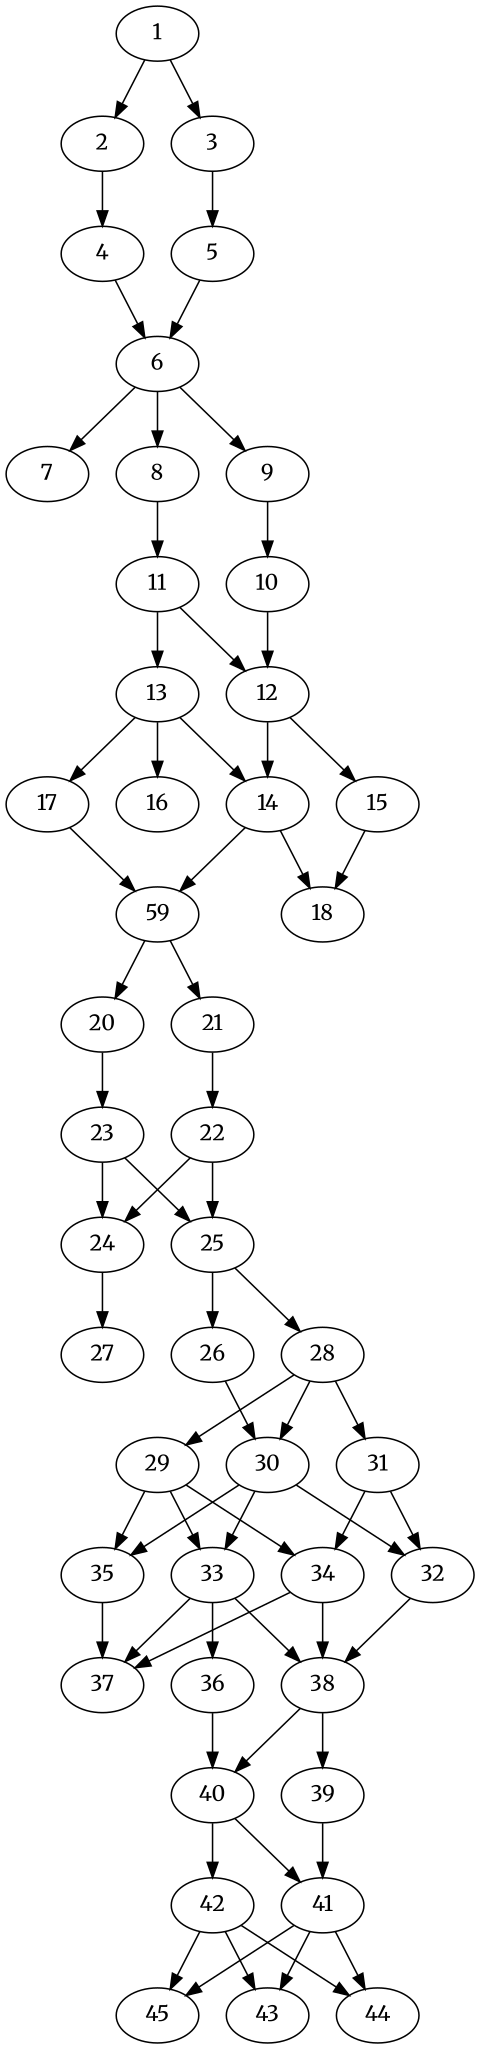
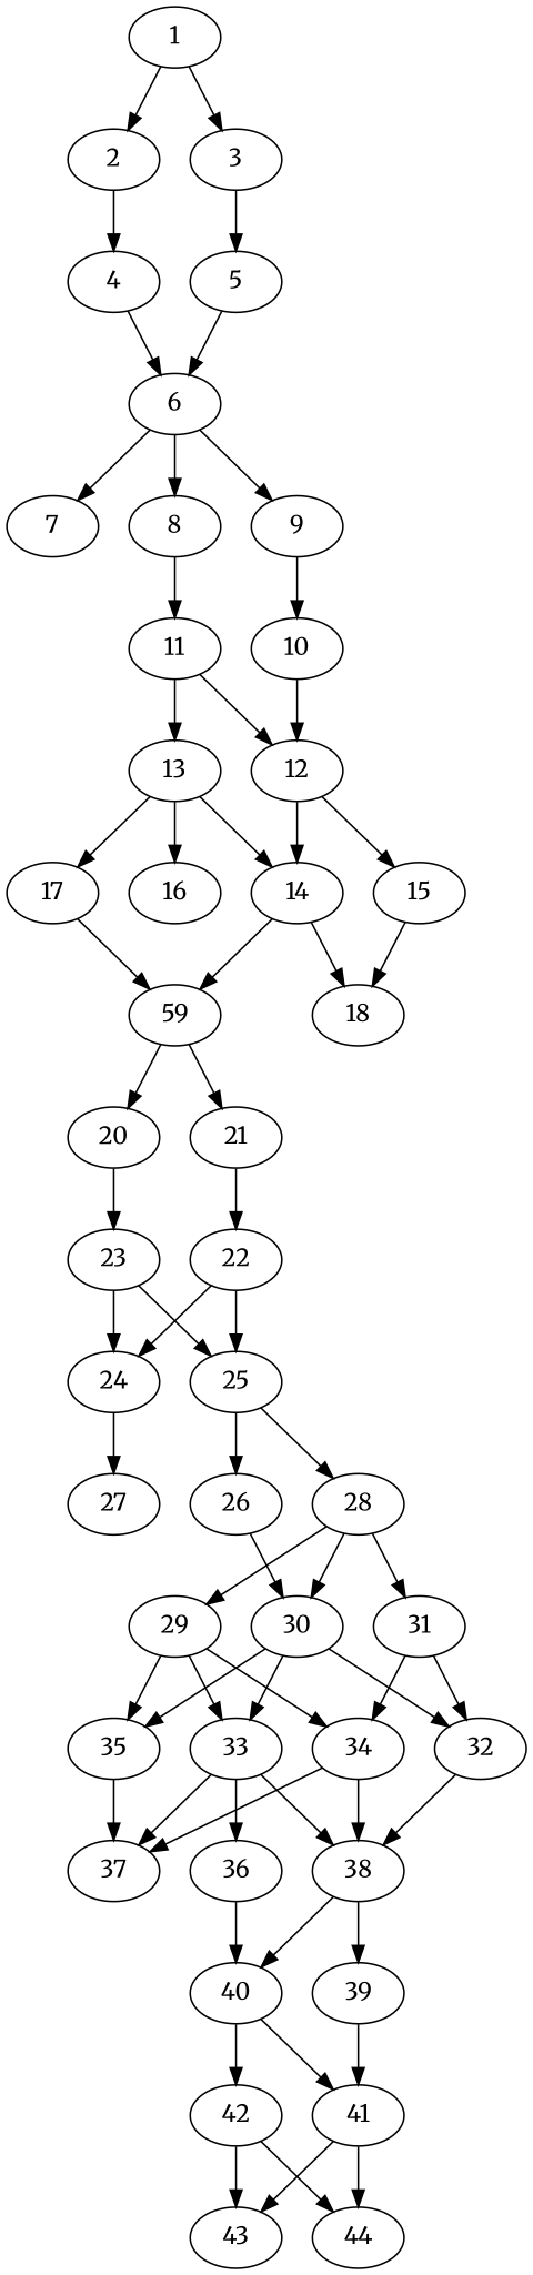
  digraph {
    fontname=Merriweather
    node [alpha=0.10 fontname=Merriweather]
    edge [fontname=Merriweather]
    1 [alpha=0.11 expect_size=48848896]
    2 [expect_size=39738368]
    3 [alpha=0.05 expect_size=10998784]
    4 [expect_size=42770432]
    5 [alpha=0.19 expect_size=45317120]
    6 [alpha=0.04 expect_size=51617792]
    7 [alpha=0.13 expect_size=18150400]
    8 [alpha=0.02 expect_size=32139264]
    9 [alpha=0.20 expect_size=21358592]
    11 [alpha=0.17 expect_size=48496640]
    10 [alpha=0.03 expect_size=8101888]
    12 [alpha=0.12 expect_size=26589184]
    13 [alpha=0.08 expect_size=49617920]
    14 [expect_size=14968832]
    15 [alpha=0.17 expect_size=38496256]
    16 [alpha=0.17 expect_size=37028864]
    17 [alpha=0.15 expect_size=45597696]
    18 [alpha=0.01 expect_size=28675072]
    n19 [alpha=0.03 expect_size=33477632 label=59]
    20 [alpha=0.09 expect_size=32685056]
    21 [alpha=0.14 expect_size=40444928]
    23 [alpha=0.15 expect_size=14198784]
    22 [alpha=0.13 expect_size=32331776]
    24 [alpha=0.13 expect_size=32080896]
    25 [alpha=0.07 expect_size=9368576]
    27 [alpha=0.01 expect_size=44288000]
    26 [alpha=0.01 expect_size=50554880]
    28 [alpha=0.12 expect_size=31435776]
    30 [expect_size=40132608]
    29 [expect_size=33249280]
    31 [alpha=0.07 expect_size=14468096]
    33 [alpha=0.19 expect_size=30811136]
    35 [alpha=0.12 expect_size=48239616]
    32 [alpha=0.14 expect_size=47047680]
    34 [alpha=0.09 expect_size=18699264]
    38 [alpha=0.08 expect_size=24289280]
    36 [alpha=0.09 expect_size=17950720]
    37 [alpha=0.04 expect_size=21393408]
    40 [alpha=0.12 expect_size=30876672]
    39 [alpha=0.04 expect_size=6349824]
    41 [alpha=0.14 expect_size=6356992]
    42 [alpha=0.08 expect_size=23232512]
    43 [alpha=0.06 expect_size=8477696]
    44 [alpha=0.16 expect_size=6468608]
-   45 [alpha=0.07 expect_size=26929152]
    1 -> 2
    1 -> 3
    2 -> 4
    3 -> 5
    4 -> 6
    5 -> 6
    6 -> 7
    6 -> 8
    6 -> 9
    8 -> 11
    9 -> 10
    11 -> 12
    11 -> 13
    10 -> 12
    12 -> 14
    12 -> 15
    13 -> 14
    13 -> 16
    13 -> 17
    14 -> 18
    14 -> n19
    15 -> 18
    17 -> n19
    n19 -> 20
    n19 -> 21
    20 -> 23
    21 -> 22
    23 -> 24
    23 -> 25
    22 -> 24
    22 -> 25
    24 -> 27
    25 -> 26
    25 -> 28
    26 -> 30
    28 -> 30
    28 -> 29
    28 -> 31
    30 -> 33
    30 -> 35
    30 -> 32
    29 -> 33
    29 -> 35
    29 -> 34
    31 -> 32
    31 -> 34
    33 -> 38
    33 -> 36
    33 -> 37
    35 -> 37
    32 -> 38
    34 -> 38
    34 -> 37
    38 -> 40
    38 -> 39
    36 -> 40
    40 -> 41
    40 -> 42
    39 -> 41
    41 -> 43
    41 -> 44
-   41 -> 45
    42 -> 43
    42 -> 44
-   42 -> 45
  }
